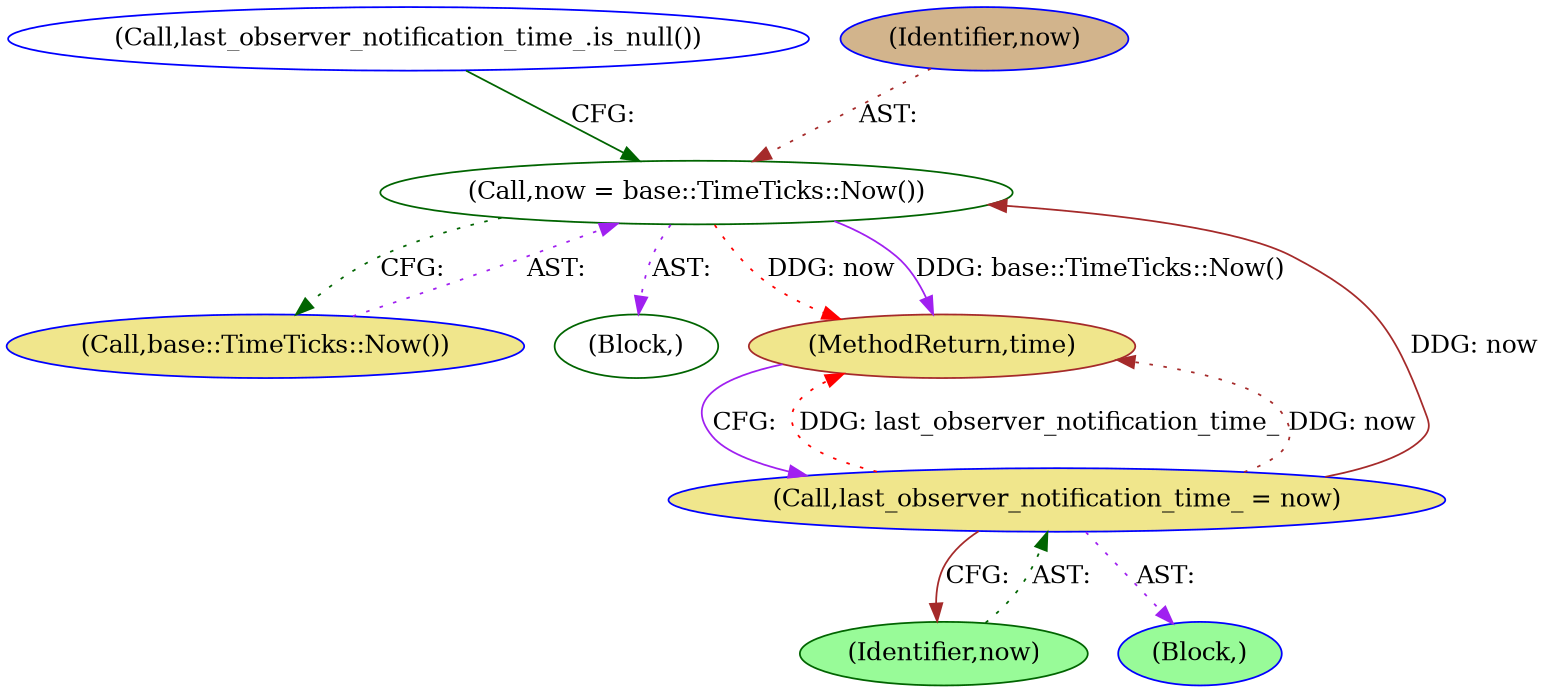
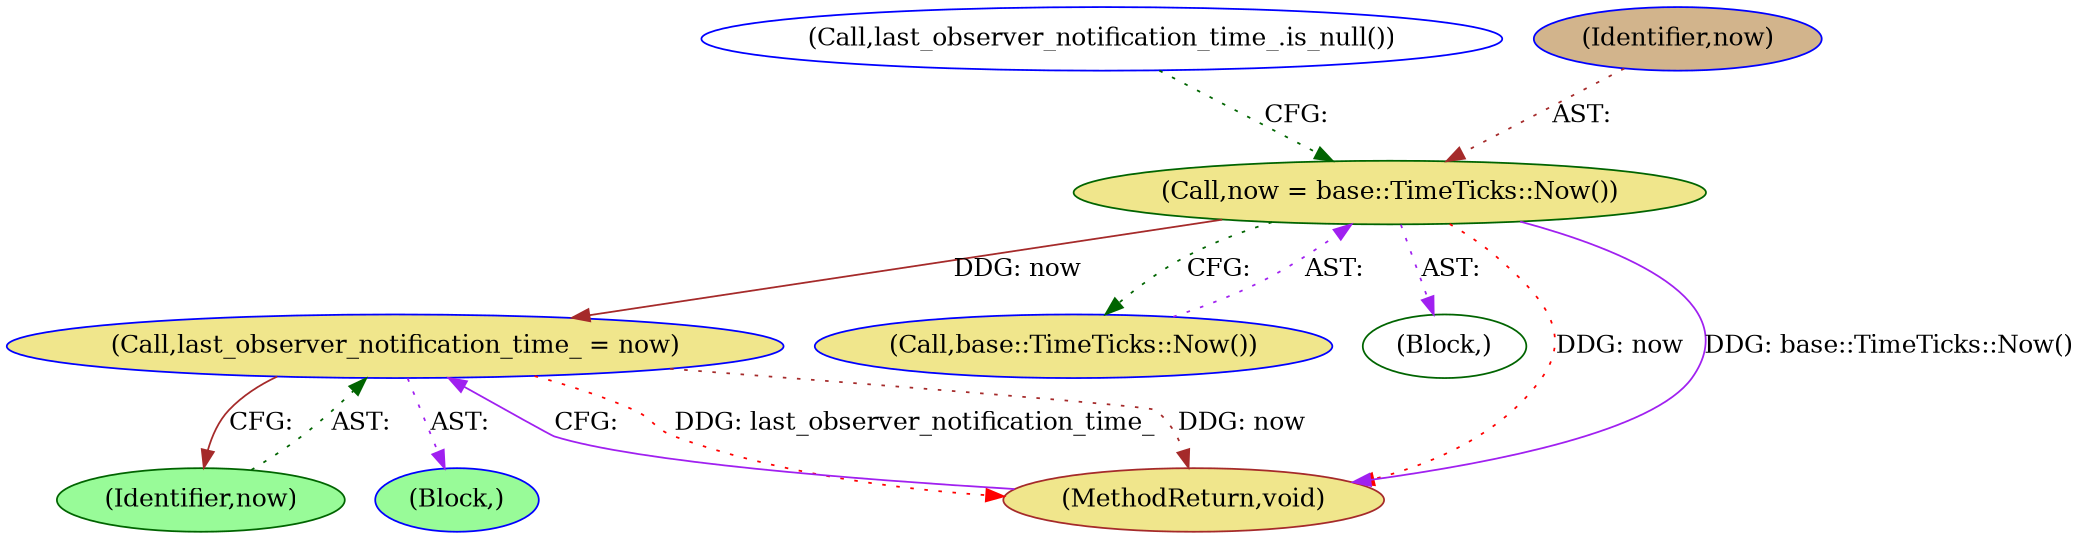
  digraph {
    node [color=blue fillcolor=khaki style=filled]
    edge [color=purple style=dotted]
-   n1 [color=darkgreen fillcolor=white label="(Call,now = base::TimeTicks::Now())"]
+   n1 [color=darkgreen label="(Call,now = base::TimeTicks::Now())"]
    n2 [label="(Call,last_observer_notification_time_ = now)"]
    n3 [label="(Call,base::TimeTicks::Now())"]
    n4 [color=darkgreen fillcolor=white label="(Block,)"]
-   n5 [color=brown label="(MethodReturn,time)"]
+   n5 [color=brown label="(MethodReturn,void)"]
    n6 [color=darkgreen fillcolor=palegreen label="(Identifier,now)"]
    n7 [fillcolor=palegreen label="(Block,)"]
    n8 [fillcolor=white label="(Call,last_observer_notification_time_.is_null())"]
    n9 [fillcolor=tan label="(Identifier,now)"]
-   n2 -> n1 [color=brown label="DDG: now" style=solid]
+   n1 -> n2 [color=brown label="DDG: now" style=solid]
    n1 -> n3 [color=darkgreen label="CFG: "]
    n1 -> n4 [label="AST: "]
    n1 -> n5 [color=red label="DDG: now"]
    n1 -> n5 [label="DDG: base::TimeTicks::Now()" style=solid]
    n2 -> n5 [color=red label="DDG: last_observer_notification_time_"]
    n2 -> n5 [color=brown label="DDG: now"]
    n2 -> n6 [color=brown label="CFG: " style=solid]
    n2 -> n7 [label="AST: "]
    n3 -> n1 [label="AST: "]
    n5 -> n2 [label="CFG: " style=solid]
    n6 -> n2 [color=darkgreen label="AST: "]
-   n8 -> n1 [color=darkgreen label="CFG: " style=solid]
+   n8 -> n1 [color=darkgreen label="CFG: "]
    n9 -> n1 [color=brown label="AST: "]
  }
